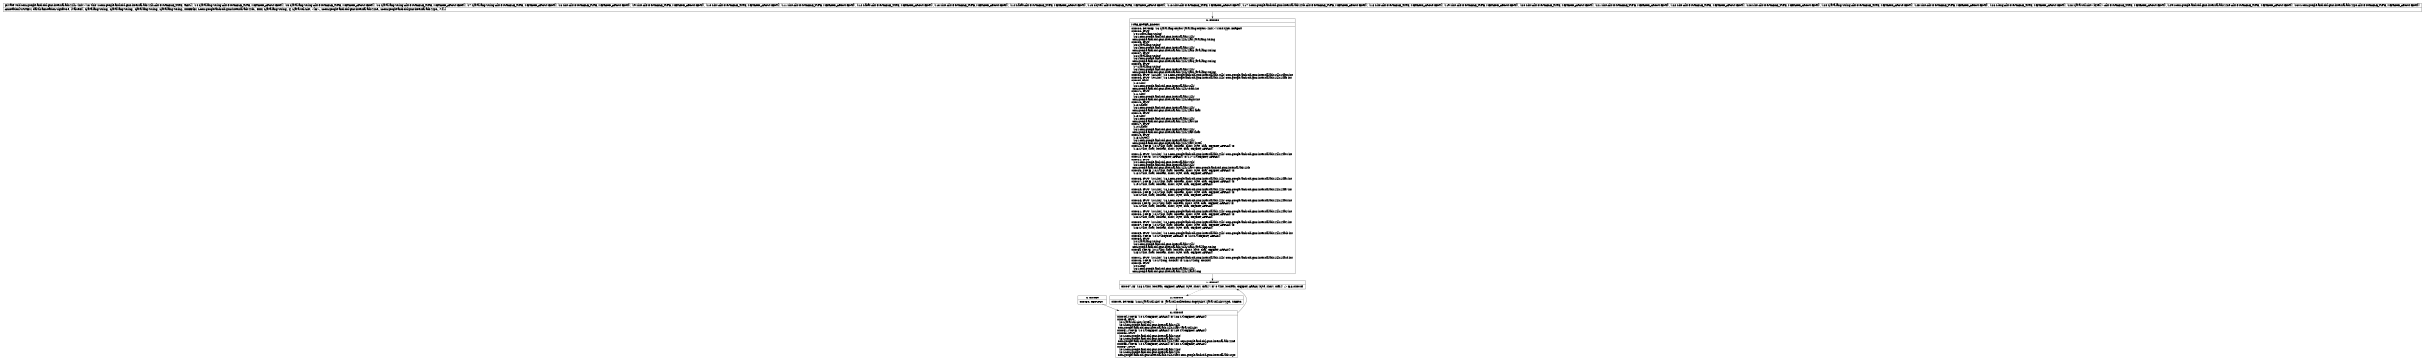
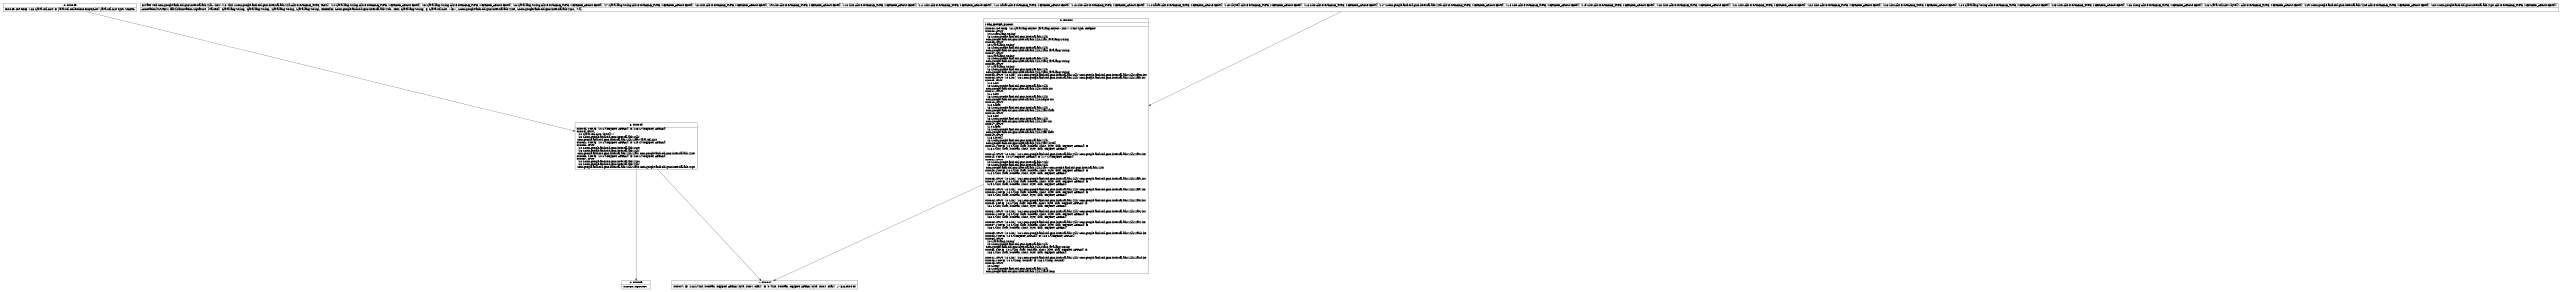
  digraph {
    node [shape=record]
    n1 [label="{0\:\ 0x0000|MTH_ENTER_BLOCK\l|0x0000: INVOKE  (r3 I:java.lang.Object) java.lang.Object.\<init\>():void type: DIRECT \l0x0003: IPUT  \l  (r4 I:zzatt.lang.String)\l  (r3 I:com.google.android.gms.internal.ads.zzlh)\l com.google.android.gms.internal.ads.zzlh.zzatl java.lang.String \l0x0005: IPUT  \l  (r5 I:java.lang.String)\l  (r3 I:com.google.android.gms.internal.ads.zzlh)\l com.google.android.gms.internal.ads.zzlh.zzatp java.lang.String \l0x0007: IPUT  \l  (r6 I:java.lang.String)\l  (r3 I:com.google.android.gms.internal.ads.zzlh)\l com.google.android.gms.internal.ads.zzlh.zzatq java.lang.String \l0x0009: IPUT  \l  (r7 I:java.lang.String)\l  (r3 I:com.google.android.gms.internal.ads.zzlh)\l com.google.android.gms.internal.ads.zzlh.zzatn java.lang.String \l0x000b: IPUT  (r8 I:int), (r3 I:com.google.android.gms.internal.ads.zzlh) com.google.android.gms.internal.ads.zzlh.zzatm int \l0x000d: IPUT  (r9 I:int), (r3 I:com.google.android.gms.internal.ads.zzlh) com.google.android.gms.internal.ads.zzlh.zzafs int \l0x000f: IPUT  \l  (r10 I:int)\l  (r3 I:com.google.android.gms.internal.ads.zzlh)\l com.google.android.gms.internal.ads.zzlh.width int \l0x0011: IPUT  \l  (r11 I:int)\l  (r3 I:com.google.android.gms.internal.ads.zzlh)\l com.google.android.gms.internal.ads.zzlh.height int \l0x0013: IPUT  \l  (r12 I:float)\l  (r3 I:com.google.android.gms.internal.ads.zzlh)\l com.google.android.gms.internal.ads.zzlh.zzats float \l0x0015: IPUT  \l  (r13 I:int)\l  (r3 I:com.google.android.gms.internal.ads.zzlh)\l com.google.android.gms.internal.ads.zzlh.zzatt int \l0x0017: IPUT  \l  (r14 I:float)\l  (r3 I:com.google.android.gms.internal.ads.zzlh)\l com.google.android.gms.internal.ads.zzlh.zzaft float \l0x0019: IPUT  \l  (r15 I:byte[])\l  (r3 I:com.google.android.gms.internal.ads.zzlh)\l com.google.android.gms.internal.ads.zzlh.zzatv byte[] \l0x001b: MOVE  (r0 I:?[int, float, boolean, short, byte, char, OBJECT, ARRAY]) = \l  (r16 I:?[int, float, boolean, short, byte, char, OBJECT, ARRAY])\l \l0x001d: IPUT  (r0 I:int), (r3 I:com.google.android.gms.internal.ads.zzlh) com.google.android.gms.internal.ads.zzlh.zzatu int \l0x001f: MOVE  (r0 I:?[OBJECT, ARRAY]) = (r17 I:?[OBJECT, ARRAY]) \l0x0021: IPUT  \l  (r0 I:com.google.android.gms.internal.ads.zztb)\l  (r3 I:com.google.android.gms.internal.ads.zzlh)\l com.google.android.gms.internal.ads.zzlh.zzatw com.google.android.gms.internal.ads.zztb \l0x0023: MOVE  (r0 I:?[int, float, boolean, short, byte, char, OBJECT, ARRAY]) = \l  (r18 I:?[int, float, boolean, short, byte, char, OBJECT, ARRAY])\l \l0x0025: IPUT  (r0 I:int), (r3 I:com.google.android.gms.internal.ads.zzlh) com.google.android.gms.internal.ads.zzlh.zzafu int \l0x0027: MOVE  (r0 I:?[int, float, boolean, short, byte, char, OBJECT, ARRAY]) = \l  (r19 I:?[int, float, boolean, short, byte, char, OBJECT, ARRAY])\l \l0x0029: IPUT  (r0 I:int), (r3 I:com.google.android.gms.internal.ads.zzlh) com.google.android.gms.internal.ads.zzlh.zzafv int \l0x002b: MOVE  (r0 I:?[int, float, boolean, short, byte, char, OBJECT, ARRAY]) = \l  (r20 I:?[int, float, boolean, short, byte, char, OBJECT, ARRAY])\l \l0x002d: IPUT  (r0 I:int), (r3 I:com.google.android.gms.internal.ads.zzlh) com.google.android.gms.internal.ads.zzlh.zzatx int \l0x002f: MOVE  (r0 I:?[int, float, boolean, short, byte, char, OBJECT, ARRAY]) = \l  (r21 I:?[int, float, boolean, short, byte, char, OBJECT, ARRAY])\l \l0x0031: IPUT  (r0 I:int), (r3 I:com.google.android.gms.internal.ads.zzlh) com.google.android.gms.internal.ads.zzlh.zzaty int \l0x0033: MOVE  (r0 I:?[int, float, boolean, short, byte, char, OBJECT, ARRAY]) = \l  (r22 I:?[int, float, boolean, short, byte, char, OBJECT, ARRAY])\l \l0x0035: IPUT  (r0 I:int), (r3 I:com.google.android.gms.internal.ads.zzlh) com.google.android.gms.internal.ads.zzlh.zzatz int \l0x0037: MOVE  (r0 I:?[int, float, boolean, short, byte, char, OBJECT, ARRAY]) = \l  (r23 I:?[int, float, boolean, short, byte, char, OBJECT, ARRAY])\l \l0x0039: IPUT  (r0 I:int), (r3 I:com.google.android.gms.internal.ads.zzlh) com.google.android.gms.internal.ads.zzlh.zzaub int \l0x003b: MOVE  (r0 I:?[OBJECT, ARRAY]) = (r24 I:?[OBJECT, ARRAY]) \l0x003d: IPUT  \l  (r0 I:java.lang.String)\l  (r3 I:com.google.android.gms.internal.ads.zzlh)\l com.google.android.gms.internal.ads.zzlh.zzauc java.lang.String \l0x003f: MOVE  (r0 I:?[int, float, boolean, short, byte, char, OBJECT, ARRAY]) = \l  (r25 I:?[int, float, boolean, short, byte, char, OBJECT, ARRAY])\l \l0x0041: IPUT  (r0 I:int), (r3 I:com.google.android.gms.internal.ads.zzlh) com.google.android.gms.internal.ads.zzlh.zzaud int \l0x0043: MOVE  (r0 I:?[long, double]) = (r26 I:?[long, double]) \l0x0045: IPUT  \l  (r0 I:long)\l  (r3 I:com.google.android.gms.internal.ads.zzlh)\l com.google.android.gms.internal.ads.zzlh.zzaua long \l}"]
    n2 [label="{1\:\ 0x0047|0x0047: IF  (r28 I:?[int, boolean, OBJECT, ARRAY, byte, short, char]) != (0 ?[int, boolean, OBJECT, ARRAY, byte, short, char])  \-\> B:3:0x004d \l}"]
    n3 [label="{2\:\ 0x0049|0x0049: INVOKE  (r28 I:java.util.List) =  java.util.Collections.emptyList():java.util.List type: STATIC \l}"]
    n4 [label="{3\:\ 0x004d|0x004d: MOVE  (r0 I:?[OBJECT, ARRAY]) = (r28 I:?[OBJECT, ARRAY]) \l0x004f: IPUT  \l  (r0 I:java.util.List\<byte[]\>)\l  (r3 I:com.google.android.gms.internal.ads.zzlh)\l com.google.android.gms.internal.ads.zzlh.zzafw java.util.List \l0x0051: MOVE  (r0 I:?[OBJECT, ARRAY]) = (r29 I:?[OBJECT, ARRAY]) \l0x0053: IPUT  \l  (r0 I:com.google.android.gms.internal.ads.zzne)\l  (r3 I:com.google.android.gms.internal.ads.zzlh)\l com.google.android.gms.internal.ads.zzlh.zzatr com.google.android.gms.internal.ads.zzne \l0x0055: MOVE  (r0 I:?[OBJECT, ARRAY]) = (r30 I:?[OBJECT, ARRAY]) \l0x0057: IPUT  \l  (r0 I:com.google.android.gms.internal.ads.zzpo)\l  (r3 I:com.google.android.gms.internal.ads.zzlh)\l com.google.android.gms.internal.ads.zzlh.zzato com.google.android.gms.internal.ads.zzpo \l}"]
    n5 [label="{4\:\ 0x0059|0x0059: RETURN   \l}"]
    n6 [label="{private void com.google.android.gms.internal.ads.zzlh.\<init\>((r3 'this' I:com.google.android.gms.internal.ads.zzlh A[IMMUTABLE_TYPE, THIS]), (r4 I:java.lang.String A[IMMUTABLE_TYPE, METHOD_ARGUMENT]), (r5 I:java.lang.String A[IMMUTABLE_TYPE, METHOD_ARGUMENT]), (r6 I:java.lang.String A[IMMUTABLE_TYPE, METHOD_ARGUMENT]), (r7 I:java.lang.String A[IMMUTABLE_TYPE, METHOD_ARGUMENT]), (r8 I:int A[IMMUTABLE_TYPE, METHOD_ARGUMENT]), (r9 I:int A[IMMUTABLE_TYPE, METHOD_ARGUMENT]), (r10 I:int A[IMMUTABLE_TYPE, METHOD_ARGUMENT]), (r11 I:int A[IMMUTABLE_TYPE, METHOD_ARGUMENT]), (r12 I:float A[IMMUTABLE_TYPE, METHOD_ARGUMENT]), (r13 I:int A[IMMUTABLE_TYPE, METHOD_ARGUMENT]), (r14 I:float A[IMMUTABLE_TYPE, METHOD_ARGUMENT]), (r15 I:byte[] A[IMMUTABLE_TYPE, METHOD_ARGUMENT]), (r16 I:int A[IMMUTABLE_TYPE, METHOD_ARGUMENT]), (r17 I:com.google.android.gms.internal.ads.zztb A[IMMUTABLE_TYPE, METHOD_ARGUMENT]), (r18 I:int A[IMMUTABLE_TYPE, METHOD_ARGUMENT]), (r19 I:int A[IMMUTABLE_TYPE, METHOD_ARGUMENT]), (r20 I:int A[IMMUTABLE_TYPE, METHOD_ARGUMENT]), (r21 I:int A[IMMUTABLE_TYPE, METHOD_ARGUMENT]), (r22 I:int A[IMMUTABLE_TYPE, METHOD_ARGUMENT]), (r23 I:int A[IMMUTABLE_TYPE, METHOD_ARGUMENT]), (r24 I:java.lang.String A[IMMUTABLE_TYPE, METHOD_ARGUMENT]), (r25 I:int A[IMMUTABLE_TYPE, METHOD_ARGUMENT]), (r26 I:long A[IMMUTABLE_TYPE, METHOD_ARGUMENT]), (r28 I:java.util.List\<byte[]\> A[IMMUTABLE_TYPE, METHOD_ARGUMENT]), (r29 I:com.google.android.gms.internal.ads.zzne A[IMMUTABLE_TYPE, METHOD_ARGUMENT]), (r30 I:com.google.android.gms.internal.ads.zzpo A[IMMUTABLE_TYPE, METHOD_ARGUMENT]))  | Annotation[SYSTEM, dalvik.annotation.Signature, \{value=[(, Ljava\/lang\/String;, Ljava\/lang\/String;, Ljava\/lang\/String;, Ljava\/lang\/String;, IIIIFIF[BI, Lcom\/google\/android\/gms\/internal\/ads\/zztb;, IIIIII, Ljava\/lang\/String;, IJ, Ljava\/util\/List, \<[B\>;, Lcom\/google\/android\/gms\/internal\/ads\/zzne;, Lcom\/google\/android\/gms\/internal\/ads\/zzpo;, )V]\}]\l}"]
    n1 -> n2
-   n2 -> n3 [style=dashed]
    n3 -> n4
    n4 -> n2
-   n5 -> n4
+   n4 -> n5
    n6 -> n1
  }
